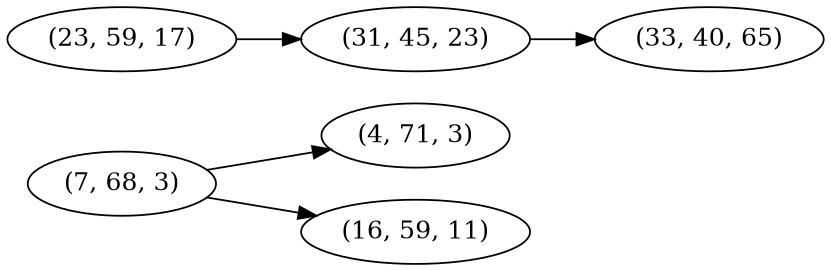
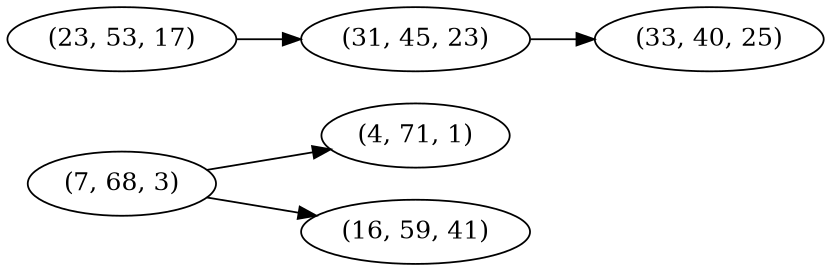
  digraph {
    rankdir=LR
    "(7, 68, 3)"
-   "(4, 71, 1)" [label="(4, 71, 3)"]
-   "(16, 59, 11)"
-   "(23, 53, 17)" [label="(23, 59, 17)"]
+   "(4, 71, 1)"
+   "(16, 59, 11)" [label="(16, 59, 41)"]
+   "(23, 53, 17)"
    "(31, 45, 23)"
-   "(33, 40, 25)" [label="(33, 40, 65)"]
+   "(33, 40, 25)"
    "(7, 68, 3)" -> "(4, 71, 1)"
    "(7, 68, 3)" -> "(16, 59, 11)"
    "(23, 53, 17)" -> "(31, 45, 23)"
    "(31, 45, 23)" -> "(33, 40, 25)"
  }
